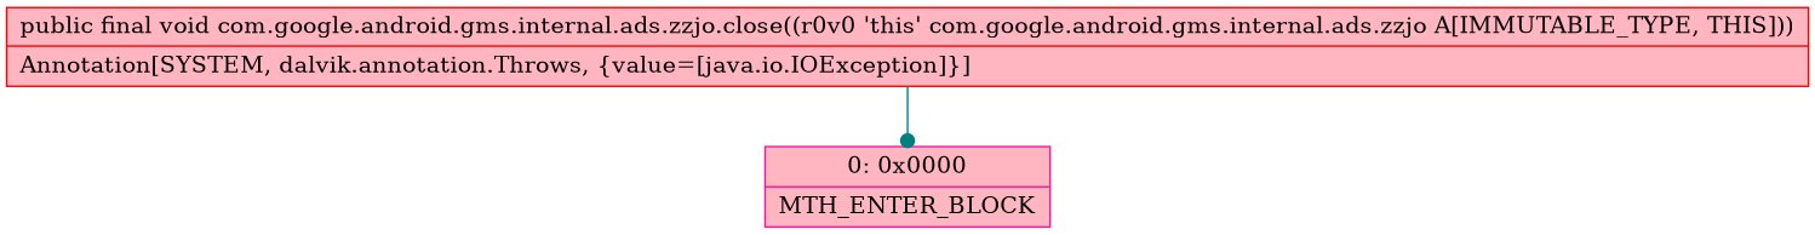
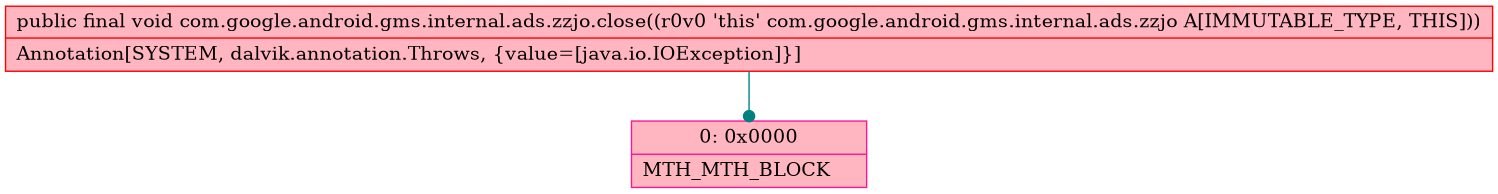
  digraph {
    node [shape=record style=filled fillcolor=lightpink]
-   n1 [color=deeppink label="{0\:\ 0x0000|MTH_ENTER_BLOCK\l}"]
+   n1 [color=deeppink label="{0\:\ 0x0000|MTH_MTH_BLOCK\l}"]
    n2 [label="{public final void com.google.android.gms.internal.ads.zzjo.close((r0v0 'this' com.google.android.gms.internal.ads.zzjo A[IMMUTABLE_TYPE, THIS]))  | Annotation[SYSTEM, dalvik.annotation.Throws, \{value=[java.io.IOException]\}]\l}" color=red]
    subgraph cluster_1 {
      label="R(0)"
    }
    n2 -> n1 [color=teal arrowhead=dot]
  }
